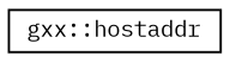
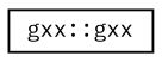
  digraph {
    rankdir=LR
    fontname="IBM Plex Mono"
-   n1 [color=black fillcolor=white fontname="IBM Plex Mono" fontsize=10 height=0.2 label="gxx::hostaddr" shape=record style=filled width=0.4]
+   n1 [color=black fillcolor=white fontname="IBM Plex Mono" fontsize=10 height=0.2 label="gxx::gxx" shape=record style=filled width=0.4]
  }
